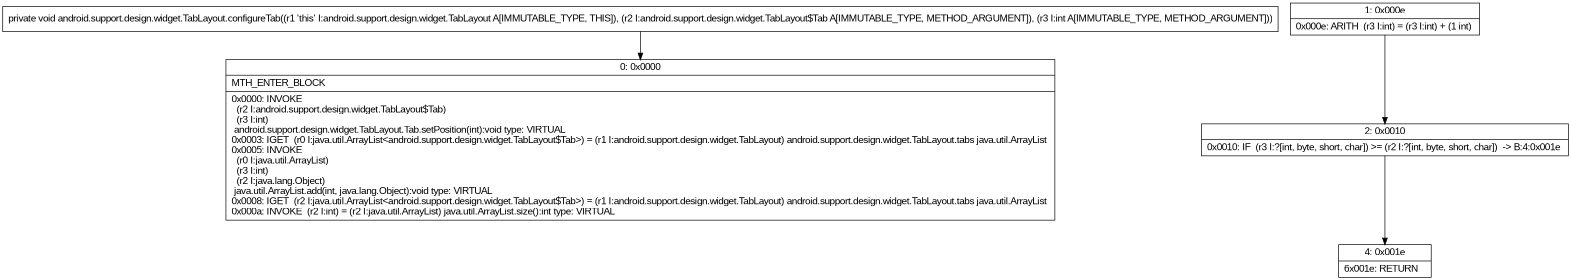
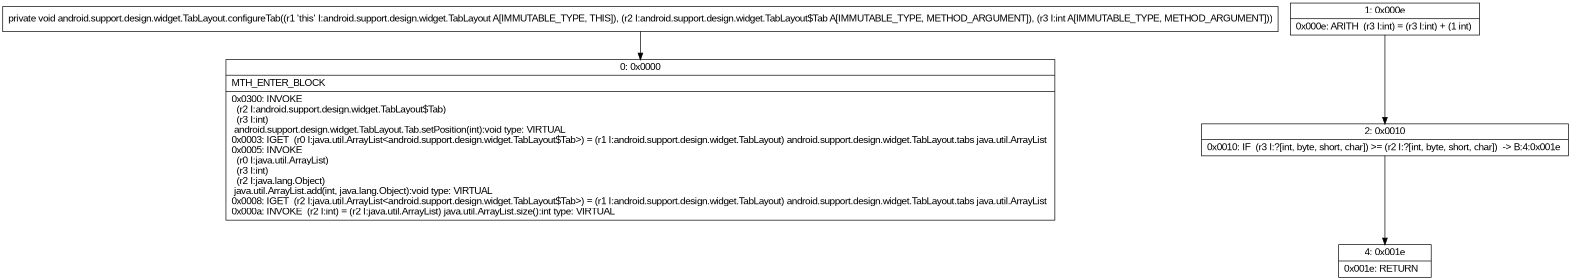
  digraph {
    fontname="Liberation Sans"
    node [fontname="Liberation Sans" shape=record]
    edge [fontname="Liberation Sans"]
-   n1 [label="{0\:\ 0x0000|MTH_ENTER_BLOCK\l|0x0000: INVOKE  \l  (r2 I:android.support.design.widget.TabLayout$Tab)\l  (r3 I:int)\l android.support.design.widget.TabLayout.Tab.setPosition(int):void type: VIRTUAL \l0x0003: IGET  (r0 I:java.util.ArrayList\<android.support.design.widget.TabLayout$Tab\>) = (r1 I:android.support.design.widget.TabLayout) android.support.design.widget.TabLayout.tabs java.util.ArrayList \l0x0005: INVOKE  \l  (r0 I:java.util.ArrayList)\l  (r3 I:int)\l  (r2 I:java.lang.Object)\l java.util.ArrayList.add(int, java.lang.Object):void type: VIRTUAL \l0x0008: IGET  (r2 I:java.util.ArrayList\<android.support.design.widget.TabLayout$Tab\>) = (r1 I:android.support.design.widget.TabLayout) android.support.design.widget.TabLayout.tabs java.util.ArrayList \l0x000a: INVOKE  (r2 I:int) = (r2 I:java.util.ArrayList) java.util.ArrayList.size():int type: VIRTUAL \l}"]
+   n1 [label="{0\:\ 0x0000|MTH_ENTER_BLOCK\l|0x0300: INVOKE  \l  (r2 I:android.support.design.widget.TabLayout$Tab)\l  (r3 I:int)\l android.support.design.widget.TabLayout.Tab.setPosition(int):void type: VIRTUAL \l0x0003: IGET  (r0 I:java.util.ArrayList\<android.support.design.widget.TabLayout$Tab\>) = (r1 I:android.support.design.widget.TabLayout) android.support.design.widget.TabLayout.tabs java.util.ArrayList \l0x0005: INVOKE  \l  (r0 I:java.util.ArrayList)\l  (r3 I:int)\l  (r2 I:java.lang.Object)\l java.util.ArrayList.add(int, java.lang.Object):void type: VIRTUAL \l0x0008: IGET  (r2 I:java.util.ArrayList\<android.support.design.widget.TabLayout$Tab\>) = (r1 I:android.support.design.widget.TabLayout) android.support.design.widget.TabLayout.tabs java.util.ArrayList \l0x000a: INVOKE  (r2 I:int) = (r2 I:java.util.ArrayList) java.util.ArrayList.size():int type: VIRTUAL \l}"]
    n2 [label="{1\:\ 0x000e|0x000e: ARITH  (r3 I:int) = (r3 I:int) + (1 int) \l}"]
    n3 [label="{2\:\ 0x0010|0x0010: IF  (r3 I:?[int, byte, short, char]) \>= (r2 I:?[int, byte, short, char])  \-\> B:4:0x001e \l}"]
-   n4 [label="{4\:\ 0x001e|6x001e: RETURN   \l}"]
+   n4 [label="{4\:\ 0x001e|0x001e: RETURN   \l}"]
    n5 [label="{private void android.support.design.widget.TabLayout.configureTab((r1 'this' I:android.support.design.widget.TabLayout A[IMMUTABLE_TYPE, THIS]), (r2 I:android.support.design.widget.TabLayout$Tab A[IMMUTABLE_TYPE, METHOD_ARGUMENT]), (r3 I:int A[IMMUTABLE_TYPE, METHOD_ARGUMENT])) }"]
    n2 -> n3
    n3 -> n4
    n5 -> n1
  }
